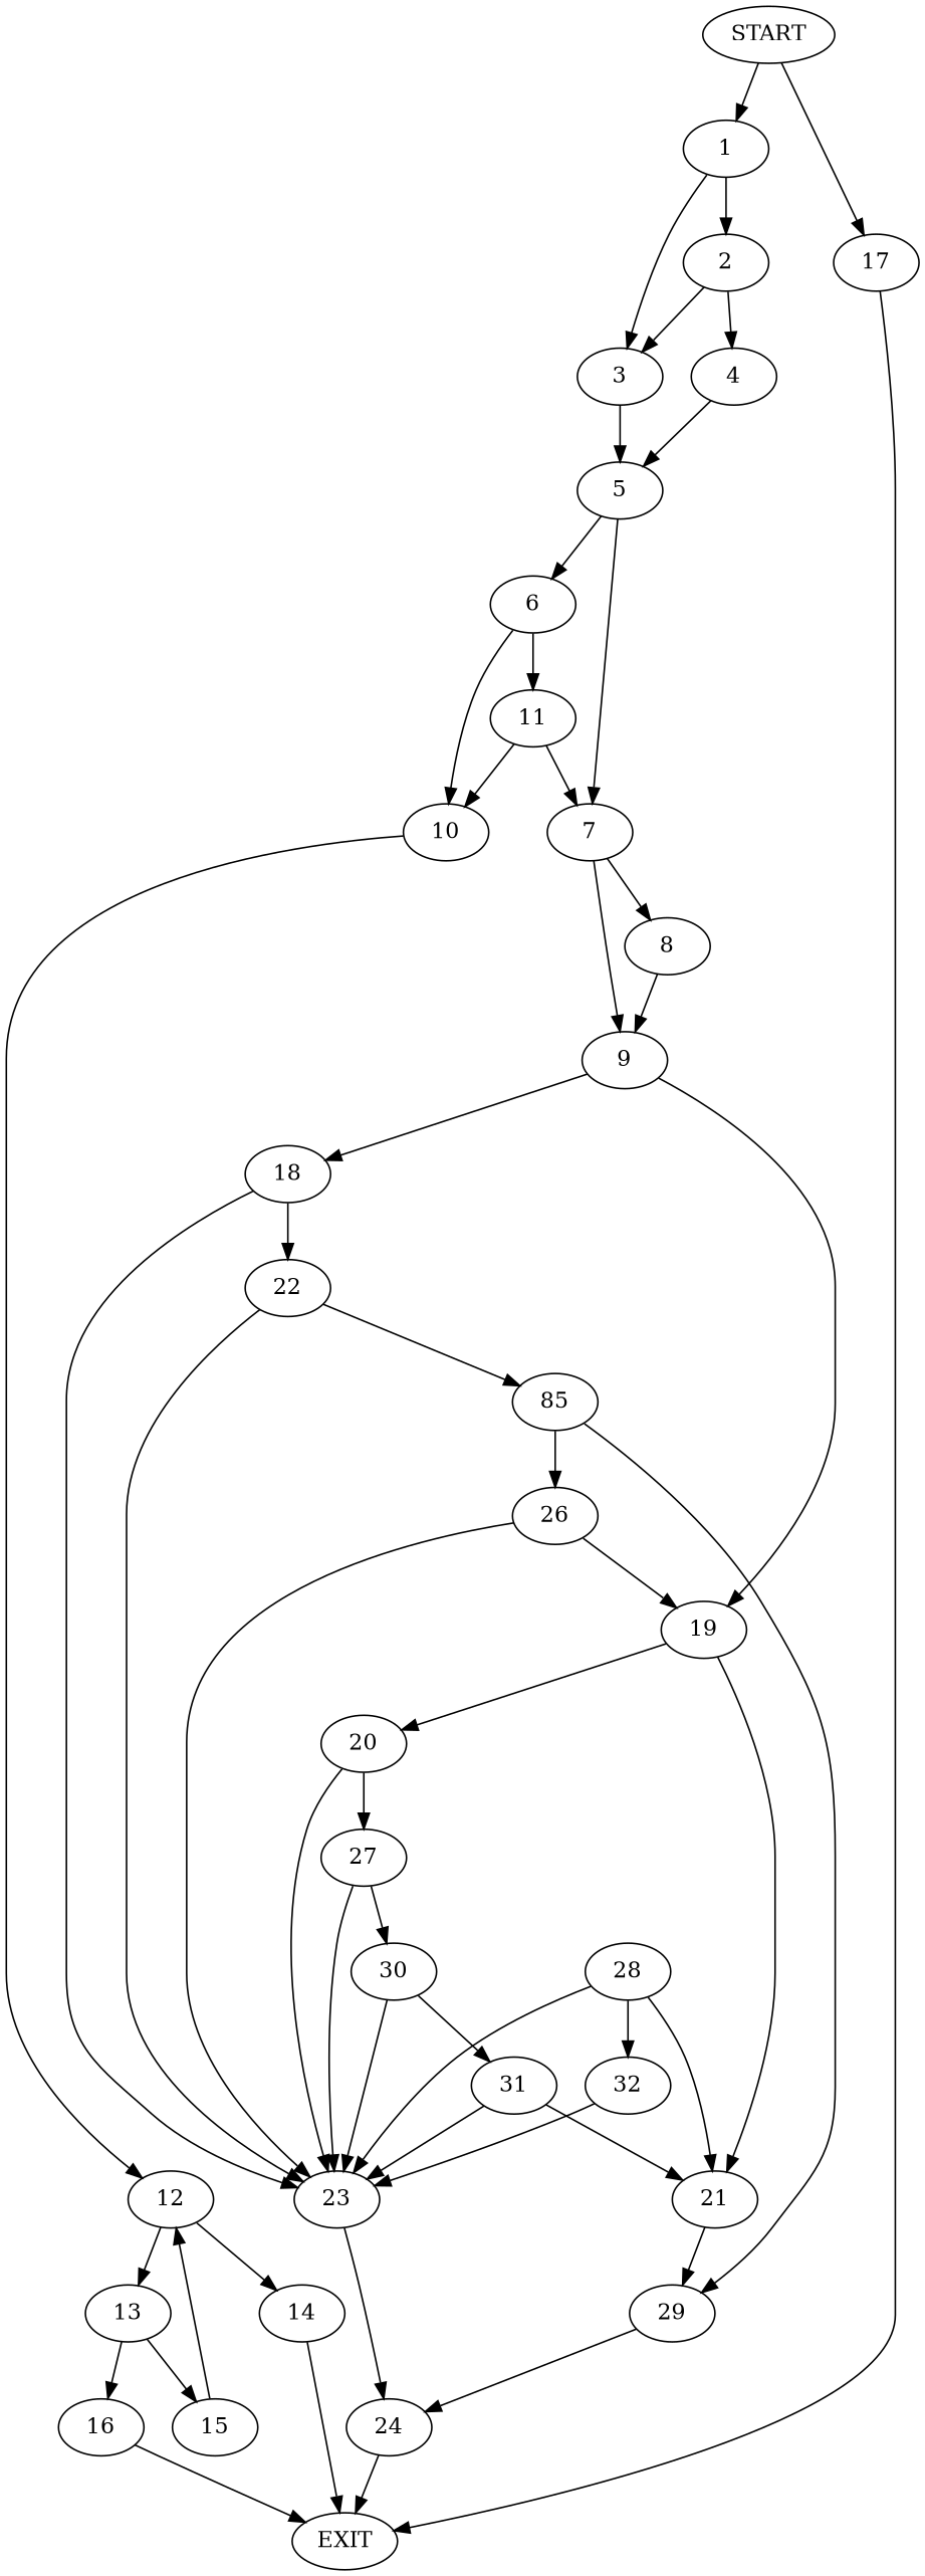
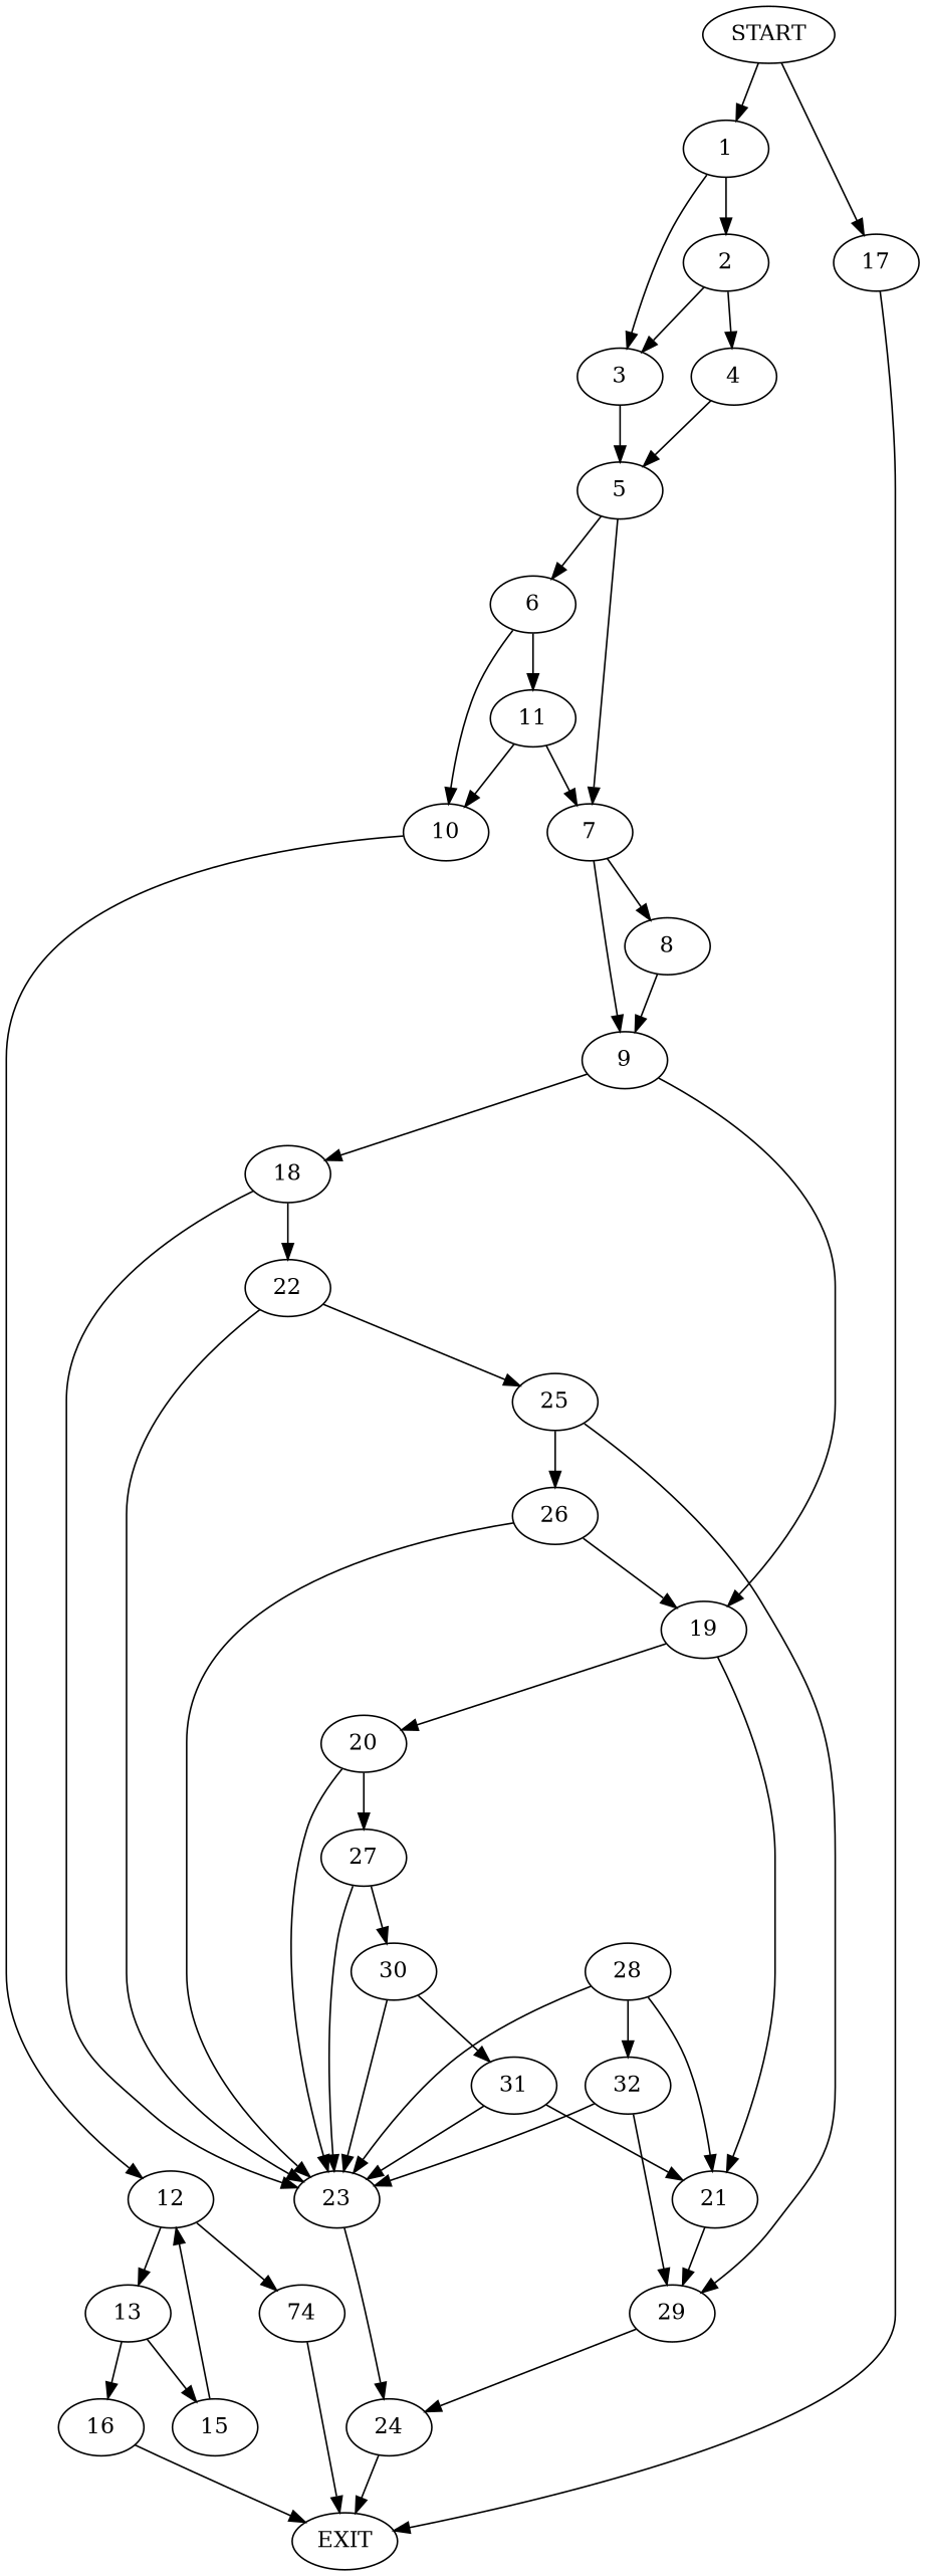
  digraph {
    n1 [label=START]
    1
    17
    2
    3
    n6 [label=EXIT]
    4
    5
    6
    7
    10
    11
    8
    9
    12
    18
    19
    22
    23
    20
    21
    13
-   14
+   14 [label=74]
    15
    16
-   25 [label=85]
+   25
    24
    27
    29
    30
    28
    32
    26
    31
    n1 -> 1
    n1 -> 17
    1 -> 2
    1 -> 3
    17 -> n6
    2 -> 3
    2 -> 4
    3 -> 5
    4 -> 5
    5 -> 6
    5 -> 7
    6 -> 10
    6 -> 11
    7 -> 8
    7 -> 9
    10 -> 12
    11 -> 7
    11 -> 10
    8 -> 9
    9 -> 18
    9 -> 19
    12 -> 13
    12 -> 14
    18 -> 22
    18 -> 23
    19 -> 20
    19 -> 21
    22 -> 23
    22 -> 25
    23 -> 24
    20 -> 23
    20 -> 27
    21 -> 29
    13 -> 15
    13 -> 16
    14 -> n6
    15 -> 12
    16 -> n6
    25 -> 29
    25 -> 26
    24 -> n6
    27 -> 23
    27 -> 30
    29 -> 24
    30 -> 23
    30 -> 31
    28 -> 23
    28 -> 21
    28 -> 32
    32 -> 23
+   32 -> 29
    26 -> 19
    26 -> 23
    31 -> 23
    31 -> 21
  }
